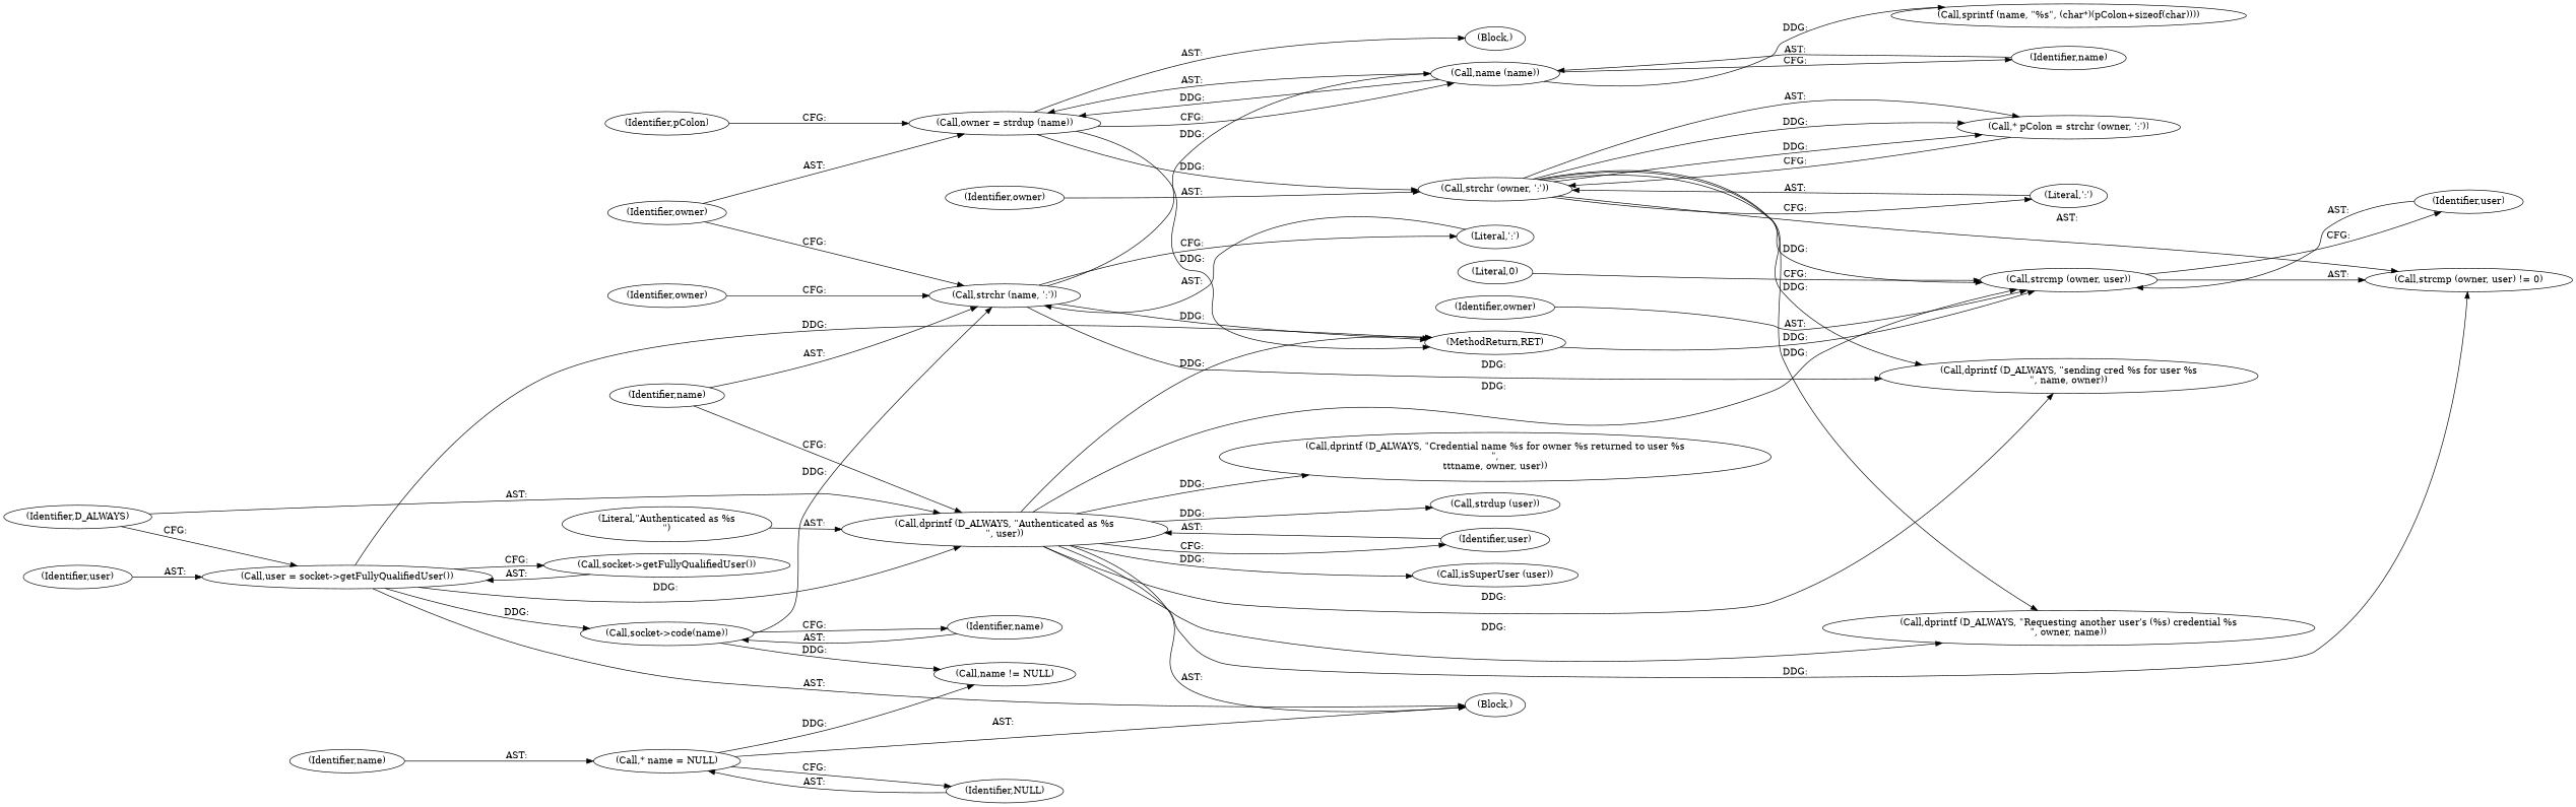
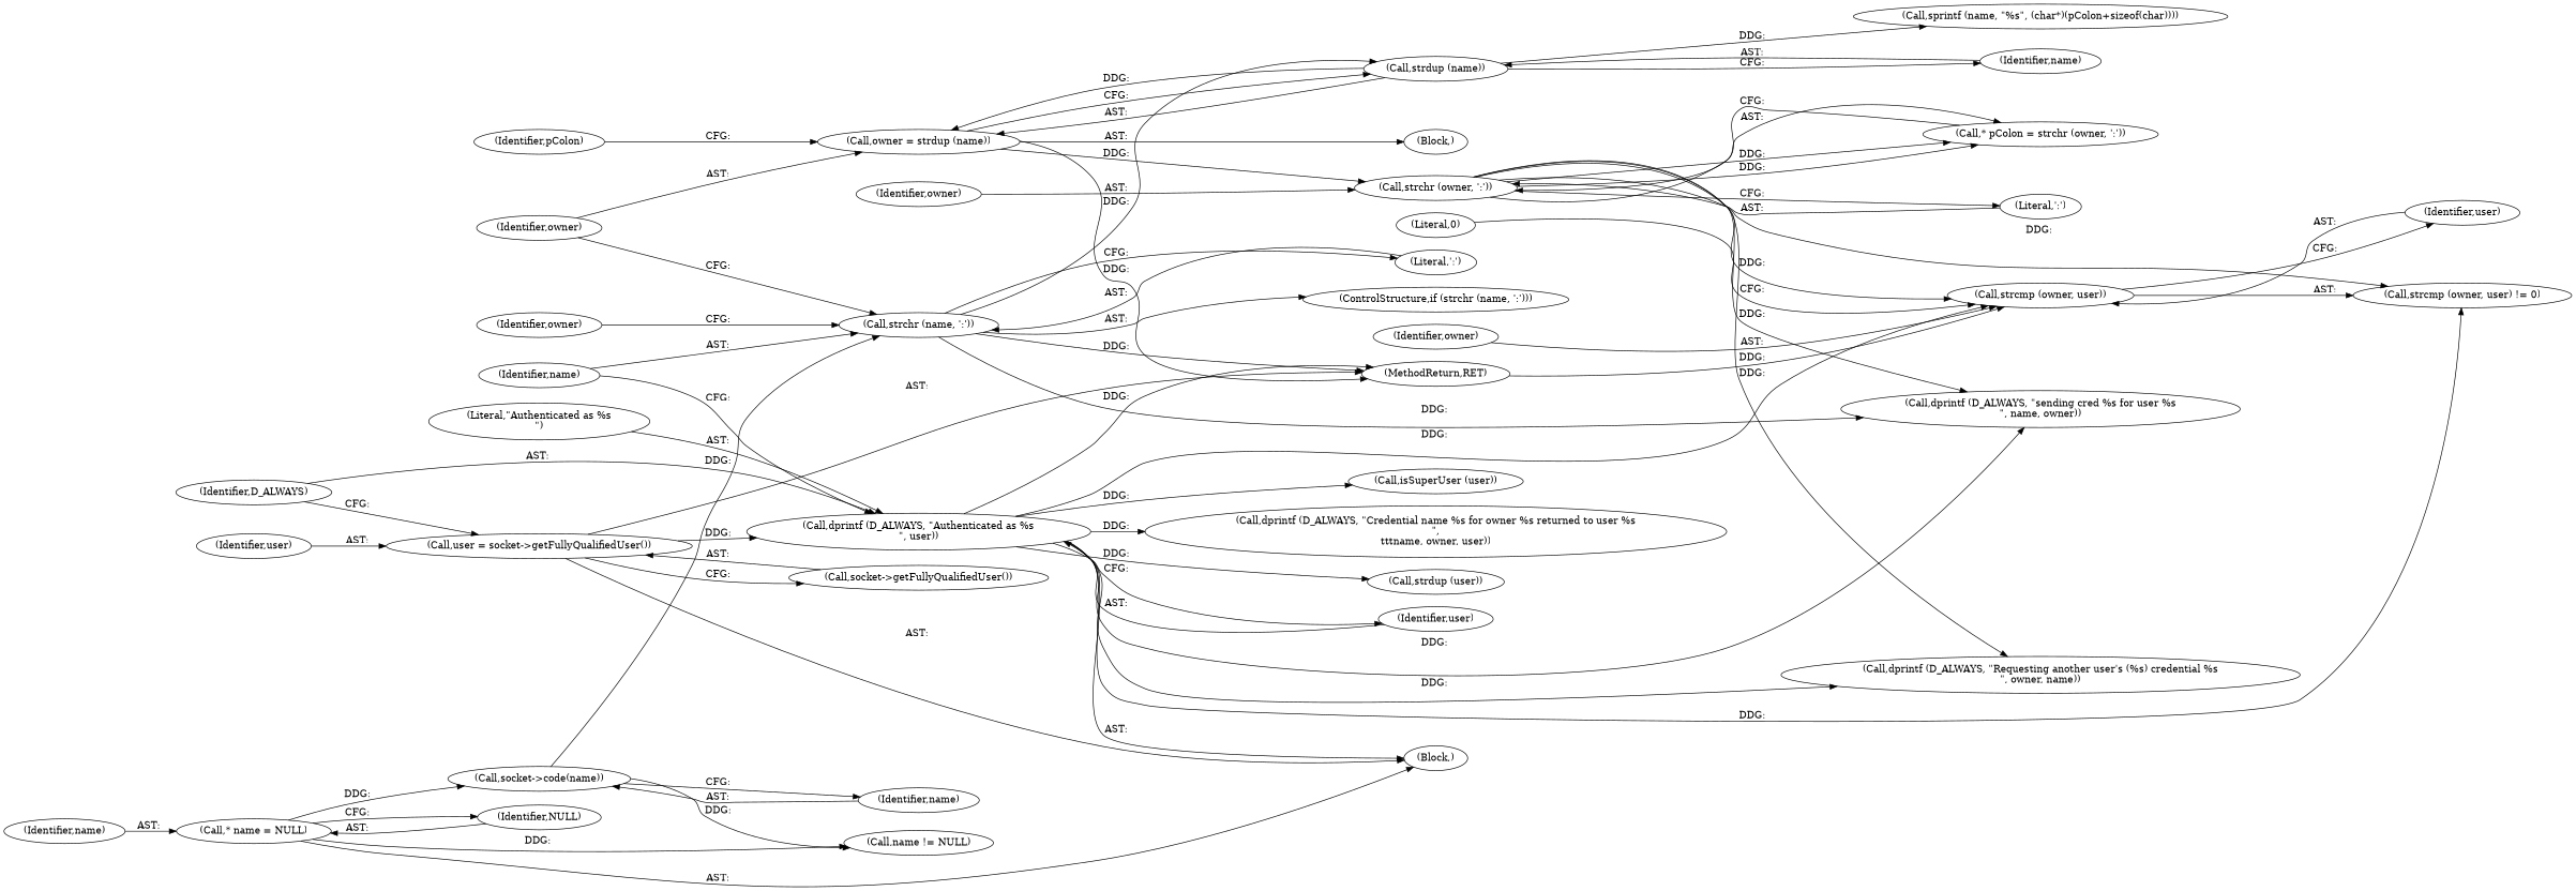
  digraph {
    rankdir=LR
    n1 [label="(Call,strcmp (owner, user))"]
    n2 [label="(Call,strcmp (owner, user) != 0)"]
    n3 [label="(Identifier,user)"]
    n4 [label="(MethodReturn,RET)"]
    n5 [label="(Call,strchr (owner, ':'))"]
    n6 [label="(Literal,':')"]
    n7 [label="(Call,dprintf (D_ALWAYS, \"Requesting another user's (%s) credential %s\n\", owner, name))"]
    n8 [label="(Call,dprintf (D_ALWAYS, \"sending cred %s for user %s\n\", name, owner))"]
    n9 [label="(Call,* pColon = strchr (owner, ':'))"]
    n10 [label="(Call,owner = strdup (name))"]
-   n11 [label="(Call,name (name))"]
+   n11 [label="(Call,strdup (name))"]
    n12 [label="(Block,)"]
    n13 [label="(Call,sprintf (name, \"%s\", (char*)(pColon+sizeof(char))))"]
    n14 [label="(Identifier,name)"]
    n15 [label="(Call,strchr (name, ':'))"]
    n16 [label="(Literal,':')"]
+   n17 [label="(ControlStructure,if (strchr (name, ':')))"]
    n18 [label="(Call,socket->code(name))"]
    n19 [label="(Identifier,name)"]
    n20 [label="(Call,name != NULL)"]
    n21 [label="(Call,* name = NULL)"]
    n22 [label="(Identifier,NULL)"]
    n23 [label="(Block,)"]
    n24 [label="(Call,dprintf (D_ALWAYS, \"Authenticated as %s\n\", user))"]
    n25 [label="(Identifier,user)"]
    n26 [label="(Call,isSuperUser (user))"]
    n27 [label="(Call,dprintf (D_ALWAYS, \"Credential name %s for owner %s returned to user %s\n\",\n\t\t\tname, owner, user))"]
    n28 [label="(Call,strdup (user))"]
    n29 [label="(Call,user = socket->getFullyQualifiedUser())"]
    n30 [label="(Call,socket->getFullyQualifiedUser())"]
    n31 [label="(Literal,0)"]
    n32 [label="(Literal,\"Authenticated as %s\n\")"]
    n33 [label="(Identifier,pColon)"]
    n34 [label="(Identifier,name)"]
    n35 [label="(Identifier,owner)"]
    n36 [label="(Identifier,owner)"]
    n37 [label="(Identifier,name)"]
    n38 [label="(Identifier,owner)"]
    n39 [label="(Identifier,D_ALWAYS)"]
    n40 [label="(Identifier,user)"]
    n41 [label="(Identifier,owner)"]
    n1 -> n2 [label="AST: "]
    n1 -> n3 [label="CFG: "]
    n3 -> n1 [label="AST: "]
    n4 -> n1 [label="DDG: "]
    n5 -> n1 [label="DDG: "]
-   n5 -> n2 [label="AST: "]
+   n5 -> n2 [label="DDG: "]
    n5 -> n6 [label="CFG: "]
    n5 -> n7 [label="DDG: "]
    n5 -> n8 [label="DDG: "]
    n5 -> n9 [label="AST: "]
    n5 -> n9 [label="DDG: "]
    n5 -> n9 [label="DDG: "]
    n6 -> n5 [label="AST: "]
    n9 -> n5 [label="CFG: "]
    n10 -> n4 [label="DDG: "]
    n10 -> n5 [label="DDG: "]
    n10 -> n11 [label="CFG: "]
    n10 -> n12 [label="AST: "]
    n11 -> n10 [label="AST: "]
    n11 -> n10 [label="DDG: "]
    n11 -> n13 [label="DDG: "]
    n11 -> n14 [label="CFG: "]
    n14 -> n11 [label="AST: "]
    n15 -> n4 [label="DDG: "]
    n15 -> n8 [label="DDG: "]
    n15 -> n11 [label="DDG: "]
    n15 -> n16 [label="CFG: "]
+   n15 -> n17 [label="AST: "]
    n16 -> n15 [label="AST: "]
    n18 -> n15 [label="DDG: "]
    n18 -> n19 [label="CFG: "]
    n18 -> n20 [label="DDG: "]
    n19 -> n18 [label="AST: "]
-   n29 -> n18 [label="DDG: "]
+   n21 -> n18 [label="DDG: "]
    n21 -> n20 [label="DDG: "]
    n21 -> n22 [label="CFG: "]
    n21 -> n23 [label="AST: "]
    n22 -> n21 [label="AST: "]
    n24 -> n1 [label="DDG: "]
    n24 -> n2 [label="DDG: "]
    n24 -> n4 [label="DDG: "]
    n24 -> n7 [label="DDG: "]
    n24 -> n8 [label="DDG: "]
    n24 -> n23 [label="AST: "]
    n24 -> n25 [label="CFG: "]
    n24 -> n26 [label="DDG: "]
    n24 -> n27 [label="DDG: "]
    n24 -> n28 [label="DDG: "]
    n25 -> n24 [label="AST: "]
-   n29 -> n4 [label="DDG: "]
+   n29 -> n4 [label="AST: "]
    n29 -> n23 [label="AST: "]
    n29 -> n24 [label="DDG: "]
    n29 -> n30 [label="CFG: "]
    n30 -> n29 [label="AST: "]
    n31 -> n1 [label="CFG: "]
    n32 -> n24 [label="AST: "]
    n33 -> n10 [label="CFG: "]
    n34 -> n15 [label="AST: "]
    n34 -> n24 [label="CFG: "]
    n35 -> n10 [label="AST: "]
    n35 -> n15 [label="CFG: "]
    n36 -> n15 [label="CFG: "]
    n37 -> n21 [label="AST: "]
    n38 -> n5 [label="AST: "]
    n39 -> n24 [label="AST: "]
    n39 -> n29 [label="CFG: "]
    n40 -> n29 [label="AST: "]
    n41 -> n1 [label="AST: "]
  }
